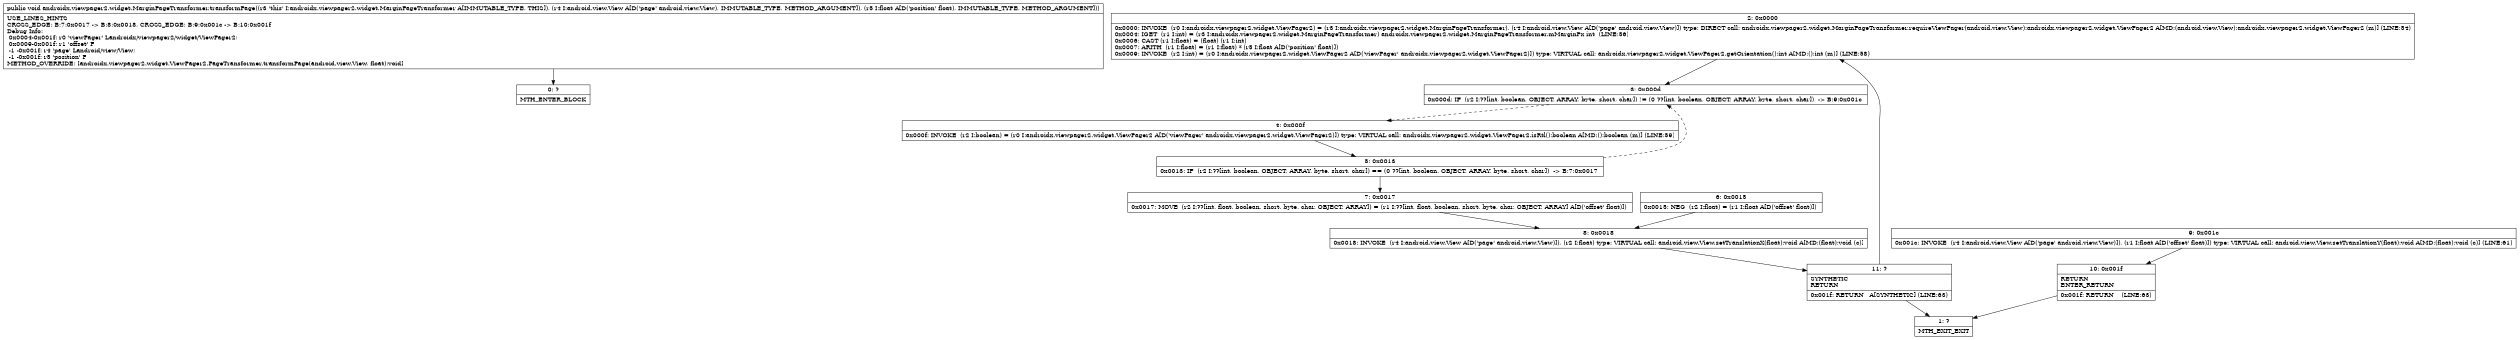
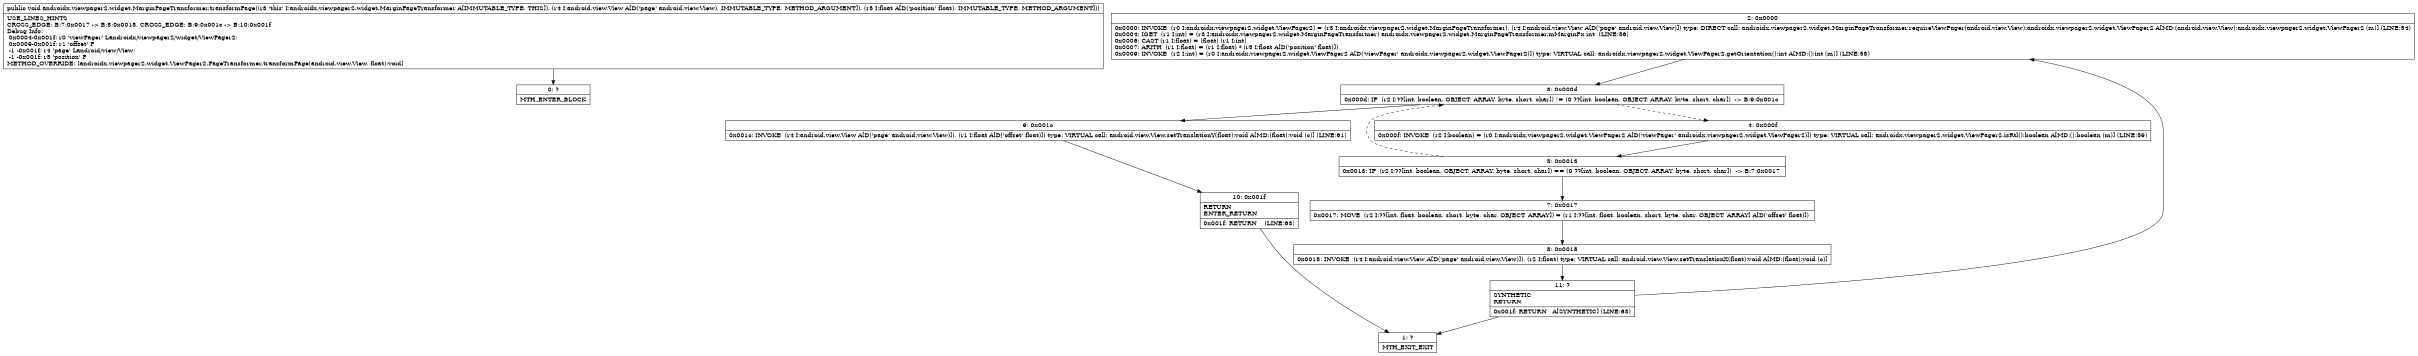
  digraph {
    node [shape=record]
    n1 [label="{0\:\ ?|MTH_ENTER_BLOCK\l}"]
    n2 [label="{2\:\ 0x0000|0x0000: INVOKE  (r0 I:androidx.viewpager2.widget.ViewPager2) = (r3 I:androidx.viewpager2.widget.MarginPageTransformer), (r4 I:android.view.View A[D('page' android.view.View)]) type: DIRECT call: androidx.viewpager2.widget.MarginPageTransformer.requireViewPager(android.view.View):androidx.viewpager2.widget.ViewPager2 A[MD:(android.view.View):androidx.viewpager2.widget.ViewPager2 (m)] (LINE:54)\l0x0004: IGET  (r1 I:int) = (r3 I:androidx.viewpager2.widget.MarginPageTransformer) androidx.viewpager2.widget.MarginPageTransformer.mMarginPx int  (LINE:56)\l0x0006: CAST (r1 I:float) = (float) (r1 I:int) \l0x0007: ARITH  (r1 I:float) = (r1 I:float) * (r5 I:float A[D('position' float)]) \l0x0009: INVOKE  (r2 I:int) = (r0 I:androidx.viewpager2.widget.ViewPager2 A[D('viewPager' androidx.viewpager2.widget.ViewPager2)]) type: VIRTUAL call: androidx.viewpager2.widget.ViewPager2.getOrientation():int A[MD:():int (m)] (LINE:58)\l}"]
    n3 [label="{3\:\ 0x000d|0x000d: IF  (r2 I:??[int, boolean, OBJECT, ARRAY, byte, short, char]) != (0 ??[int, boolean, OBJECT, ARRAY, byte, short, char])  \-\> B:9:0x001c \l}"]
    n4 [label="{4\:\ 0x000f|0x000f: INVOKE  (r2 I:boolean) = (r0 I:androidx.viewpager2.widget.ViewPager2 A[D('viewPager' androidx.viewpager2.widget.ViewPager2)]) type: VIRTUAL call: androidx.viewpager2.widget.ViewPager2.isRtl():boolean A[MD:():boolean (m)] (LINE:59)\l}"]
    n5 [label="{9\:\ 0x001c|0x001c: INVOKE  (r4 I:android.view.View A[D('page' android.view.View)]), (r1 I:float A[D('offset' float)]) type: VIRTUAL call: android.view.View.setTranslationY(float):void A[MD:(float):void (c)] (LINE:61)\l}"]
    n6 [label="{5\:\ 0x0013|0x0013: IF  (r2 I:??[int, boolean, OBJECT, ARRAY, byte, short, char]) == (0 ??[int, boolean, OBJECT, ARRAY, byte, short, char])  \-\> B:7:0x0017 \l}"]
    n7 [label="{10\:\ 0x001f|RETURN\lENTER_RETURN\l|0x001f: RETURN    (LINE:63)\l}"]
    n8 [label="{7\:\ 0x0017|0x0017: MOVE  (r2 I:??[int, float, boolean, short, byte, char, OBJECT, ARRAY]) = (r1 I:??[int, float, boolean, short, byte, char, OBJECT, ARRAY] A[D('offset' float)]) \l}"]
-   n9 [label="{6\:\ 0x0015|0x0015: NEG  (r2 I:float) = (r1 I:float A[D('offset' float)]) \l}"]
    n10 [label="{8\:\ 0x0018|0x0018: INVOKE  (r4 I:android.view.View A[D('page' android.view.View)]), (r2 I:float) type: VIRTUAL call: android.view.View.setTranslationX(float):void A[MD:(float):void (c)]\l}"]
    n11 [label="{11\:\ ?|SYNTHETIC\lRETURN\l|0x001f: RETURN   A[SYNTHETIC] (LINE:63)\l}"]
    n12 [label="{1\:\ ?|MTH_EXIT_EXIT\l}"]
    n13 [label="{public void androidx.viewpager2.widget.MarginPageTransformer.transformPage((r3 'this' I:androidx.viewpager2.widget.MarginPageTransformer A[IMMUTABLE_TYPE, THIS]), (r4 I:android.view.View A[D('page' android.view.View), IMMUTABLE_TYPE, METHOD_ARGUMENT]), (r5 I:float A[D('position' float), IMMUTABLE_TYPE, METHOD_ARGUMENT]))  | USE_LINES_HINTS\lCROSS_EDGE: B:7:0x0017 \-\> B:8:0x0018, CROSS_EDGE: B:9:0x001c \-\> B:10:0x001f\lDebug Info:\l  0x0004\-0x001f: r0 'viewPager' Landroidx\/viewpager2\/widget\/ViewPager2;\l  0x0009\-0x001f: r1 'offset' F\l  \-1 \-0x001f: r4 'page' Landroid\/view\/View;\l  \-1 \-0x001f: r5 'position' F\lMETHOD_OVERRIDE: [androidx.viewpager2.widget.ViewPager2.PageTransformer.transformPage(android.view.View, float):void]\l}"]
    n2 -> n3
    n3 -> n4 [style=dashed]
+   n3 -> n5
    n4 -> n6
    n5 -> n7
    n6 -> n3 [style=dashed]
    n6 -> n8
    n7 -> n12
    n8 -> n10
-   n9 -> n10
    n10 -> n11
    n11 -> n2
    n11 -> n12
    n13 -> n1
  }
